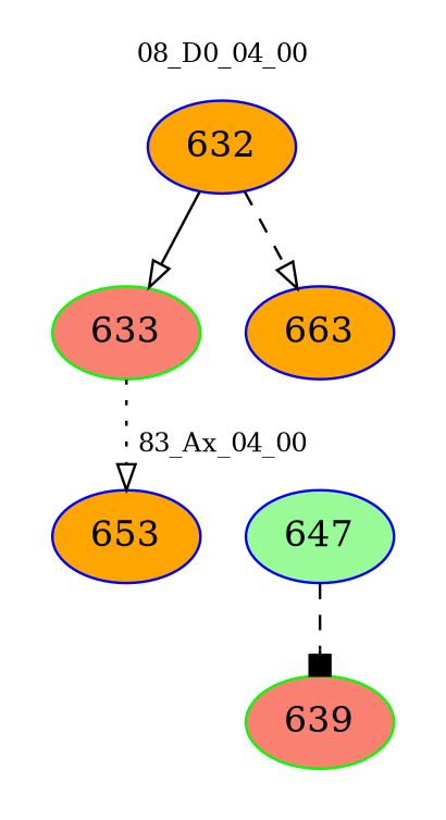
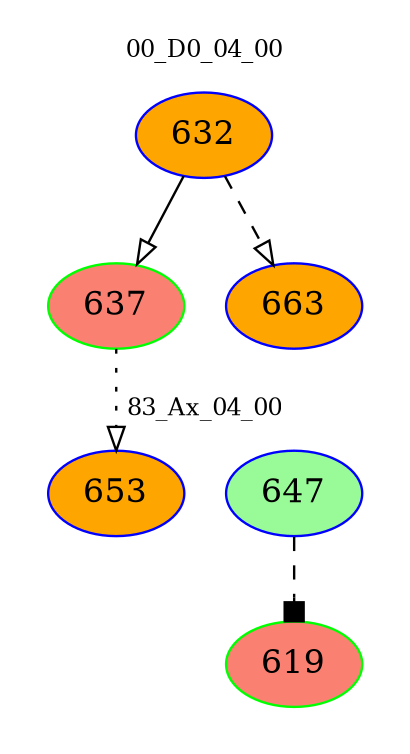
  digraph {
    node [color=blue fillcolor=orange style=filled]
    edge [arrowhead=onormal color=black style=dashed]
    n1 [fillcolor=palegreen label=647]
-   n2 [color=green fillcolor=salmon label=639]
+   n2 [color=green fillcolor=salmon label=619]
    n3 [label=653]
    n4 [label=632]
-   n5 [color=green fillcolor=salmon label=633]
+   n5 [color=green fillcolor=salmon label=637]
    n6 [label=663]
    subgraph cluster_1 {
      color=white
      fontsize=10
      label="83_Ax_04_00"
      n1
      n2
      n3
    }
    subgraph cluster_2 {
      color=white
      fontsize=10
-     label="08_D0_04_00"
+     label="00_D0_04_00"
      n4
      n5
      n6
    }
    n1 -> n2 [arrowhead=box]
    n4 -> n5 [style=solid]
    n4 -> n6
    n5 -> n3 [style=dotted]
  }
